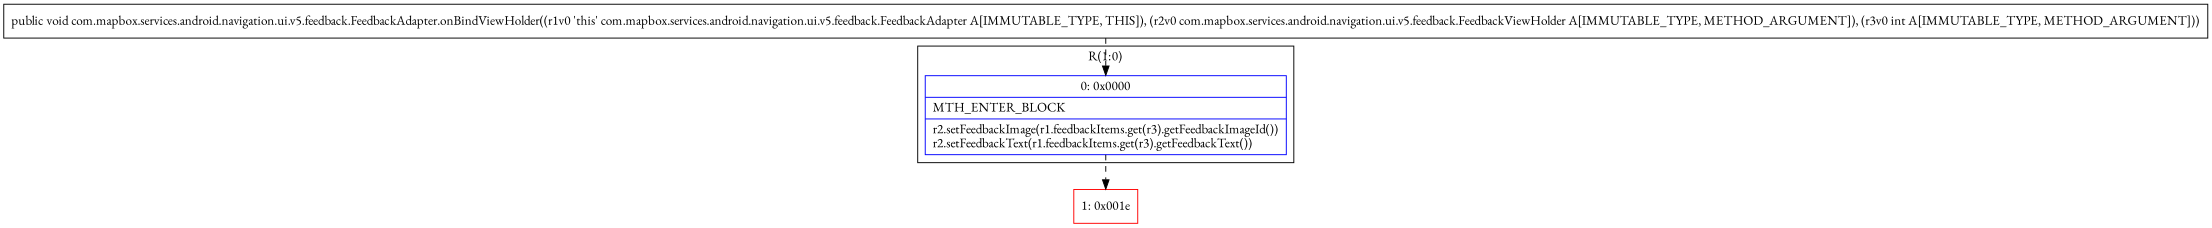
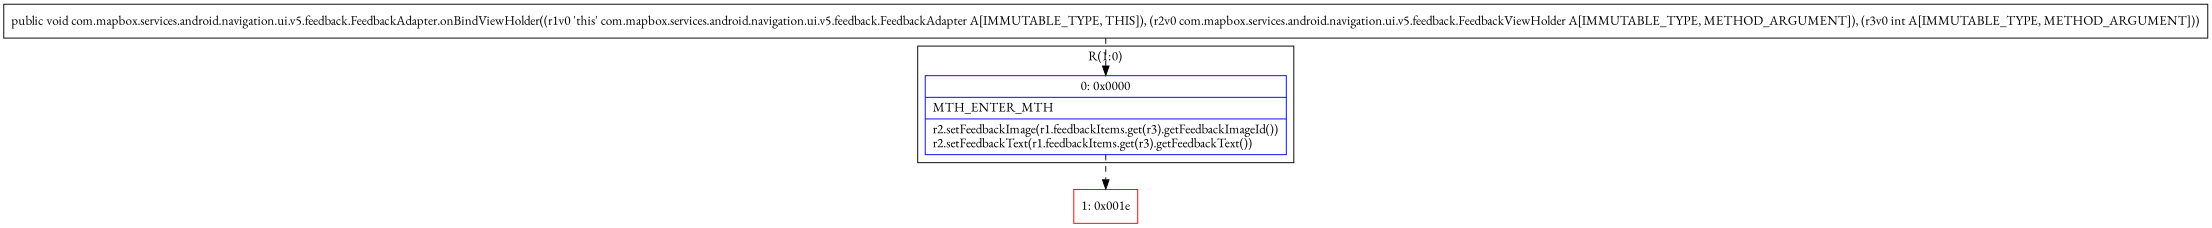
  digraph {
    fontname="EB Garamond"
    node [shape=record fontname="EB Garamond"]
    edge [style=dashed fontname="EB Garamond"]
-   n1 [color=blue label="{0\:\ 0x0000|MTH_ENTER_BLOCK\l|r2.setFeedbackImage(r1.feedbackItems.get(r3).getFeedbackImageId())\lr2.setFeedbackText(r1.feedbackItems.get(r3).getFeedbackText())\l}"]
+   n1 [color=blue label="{0\:\ 0x0000|MTH_ENTER_MTH\l|r2.setFeedbackImage(r1.feedbackItems.get(r3).getFeedbackImageId())\lr2.setFeedbackText(r1.feedbackItems.get(r3).getFeedbackText())\l}"]
    n2 [color=red label="{1\:\ 0x001e}"]
    n3 [label="{public void com.mapbox.services.android.navigation.ui.v5.feedback.FeedbackAdapter.onBindViewHolder((r1v0 'this' com.mapbox.services.android.navigation.ui.v5.feedback.FeedbackAdapter A[IMMUTABLE_TYPE, THIS]), (r2v0 com.mapbox.services.android.navigation.ui.v5.feedback.FeedbackViewHolder A[IMMUTABLE_TYPE, METHOD_ARGUMENT]), (r3v0 int A[IMMUTABLE_TYPE, METHOD_ARGUMENT])) }"]
    subgraph cluster_1 {
      label="R(1:0)"
      n1
    }
    n1 -> n2
    n3 -> n1
  }
